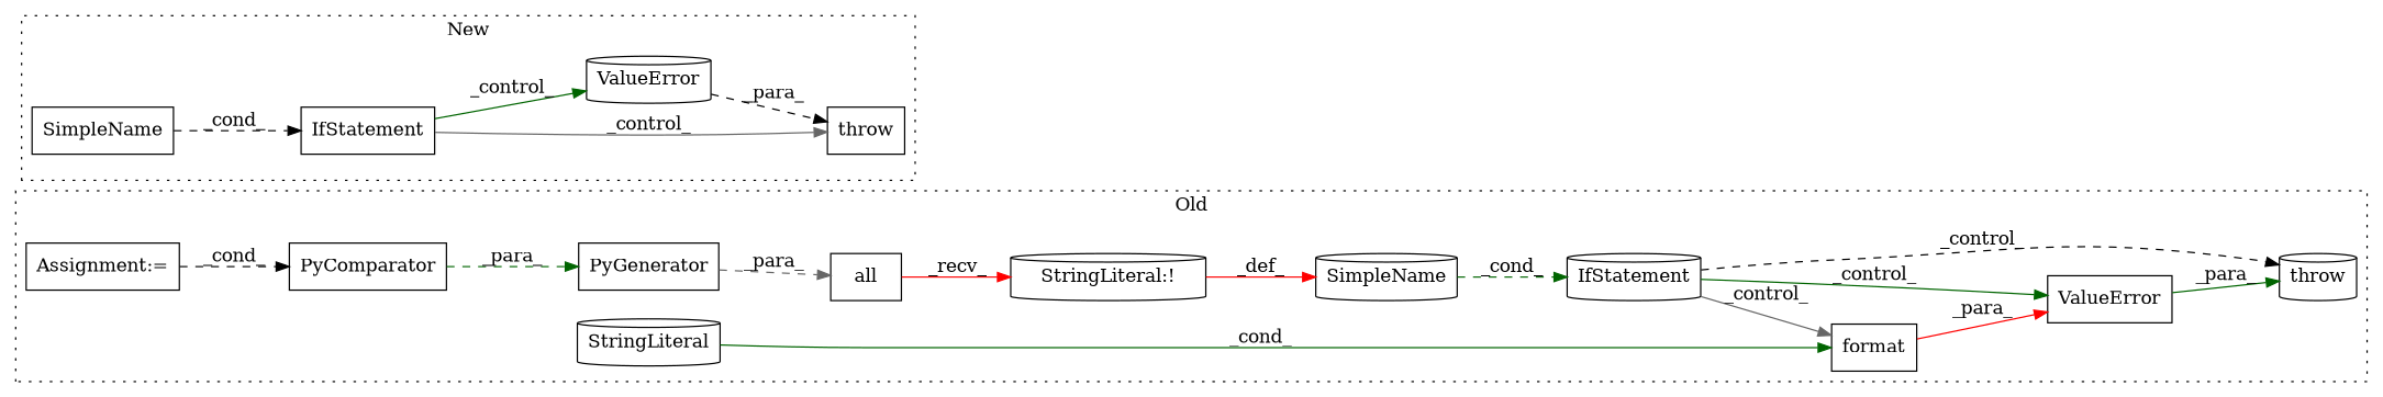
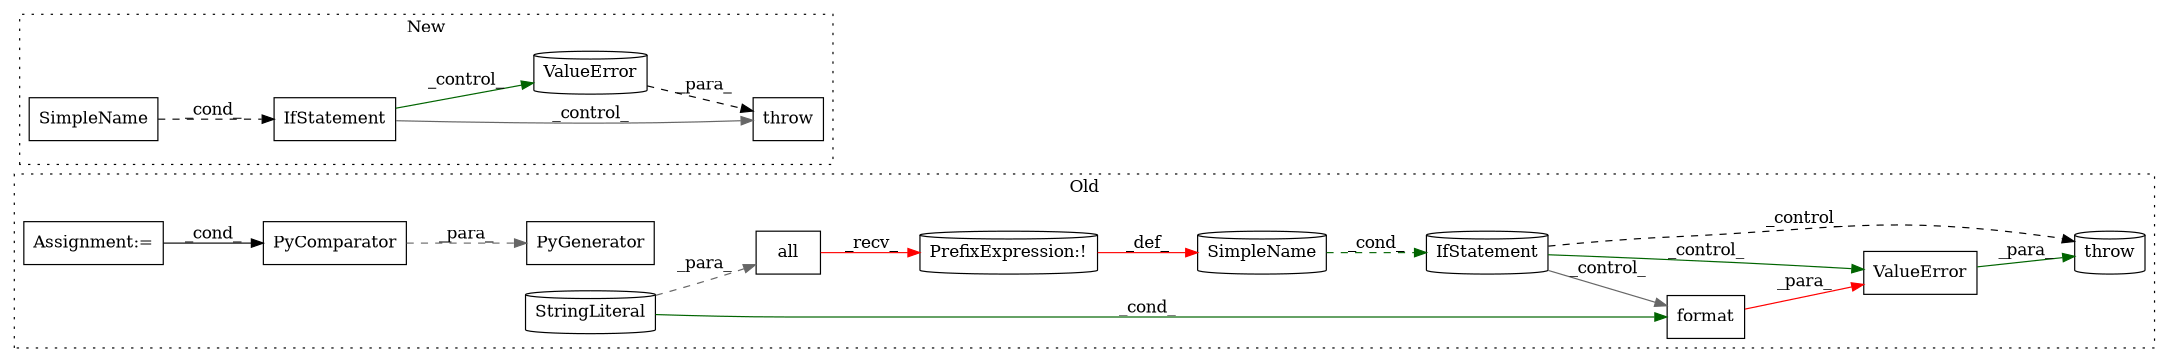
  digraph {
    rankdir=LR
    node [a=32 shape=box]
    edge [color=darkgreen style=solid]
    n1 [l="13,-3" label=all s="16997,17128"]
    n2 [a=25 l="4,2" label=IfStatement s="16992,17125" shape=cylinder]
    n3 [a=113 l=37 label=PyComparator s=17085]
    n4 [a=7 l=37 label="Assignment:=" s=17085]
    n5 [a=53 l=6 label=throw s=17135 shape=cylinder]
    n6 [a=42 label=SimpleName shape=cylinder]
-   n7 [a=38 l=1 label="StringLiteral:!" s=16996 shape=cylinder]
+   n7 [a=38 l=1 label="PrefixExpression:!" s=16996 shape=cylinder]
    n8 [l="11,1" label=ValueError s="17141,17205"]
    n9 [l="7,1" label=format s="17194,17204"]
    n10 [a=107 l=118 label=PyGenerator s=17010]
    n11 [a=45 l=41 label=StringLiteral s=17152 shape=cylinder]
    n12 [a=53 l=6 label=throw s=17110]
    n13 [a=25 l="4,2" label=IfStatement s="17035,17100"]
    n14 [a=42 label=SimpleName]
    n15 [l=12 label=ValueError s=17116 shape=cylinder]
    subgraph cluster_1 {
      label=Old
      style=dotted
      n1
      n2
      n3
      n4
      n5
      n6
      n7
      n8
      n9
      n10
      n11
    }
    subgraph cluster_2 {
      label=New
      style=dotted
      n12
      n13
      n14
      n15
    }
    n1 -> n7 [color=red label=_recv_]
    n2 -> n5 [color=black label=_control_ style=dashed]
    n2 -> n8 [label=_control_]
    n2 -> n9 [color=gray40 label=_control_]
-   n3 -> n10 [label=_para_ style=dashed]
-   n4 -> n3 [color=black label=_cond_ style=dashed]
+   n3 -> n10 [color=gray40 label=_para_ style=dashed]
+   n4 -> n3 [color=black label=_cond_]
    n6 -> n2 [label=_cond_ style=dashed]
    n7 -> n6 [color=red label=_def_]
    n8 -> n5 [label=_para_]
    n9 -> n8 [color=red label=_para_]
-   n10 -> n1 [color=gray40 label=_para_ style=dashed]
+   n11 -> n1 [color=gray40 label=_para_ style=dashed]
    n11 -> n9 [label=_cond_]
    n13 -> n12 [color=gray40 label=_control_]
    n13 -> n15 [label=_control_]
    n14 -> n13 [color=black label=_cond_ style=dashed]
    n15 -> n12 [color=black label=_para_ style=dashed]
  }
